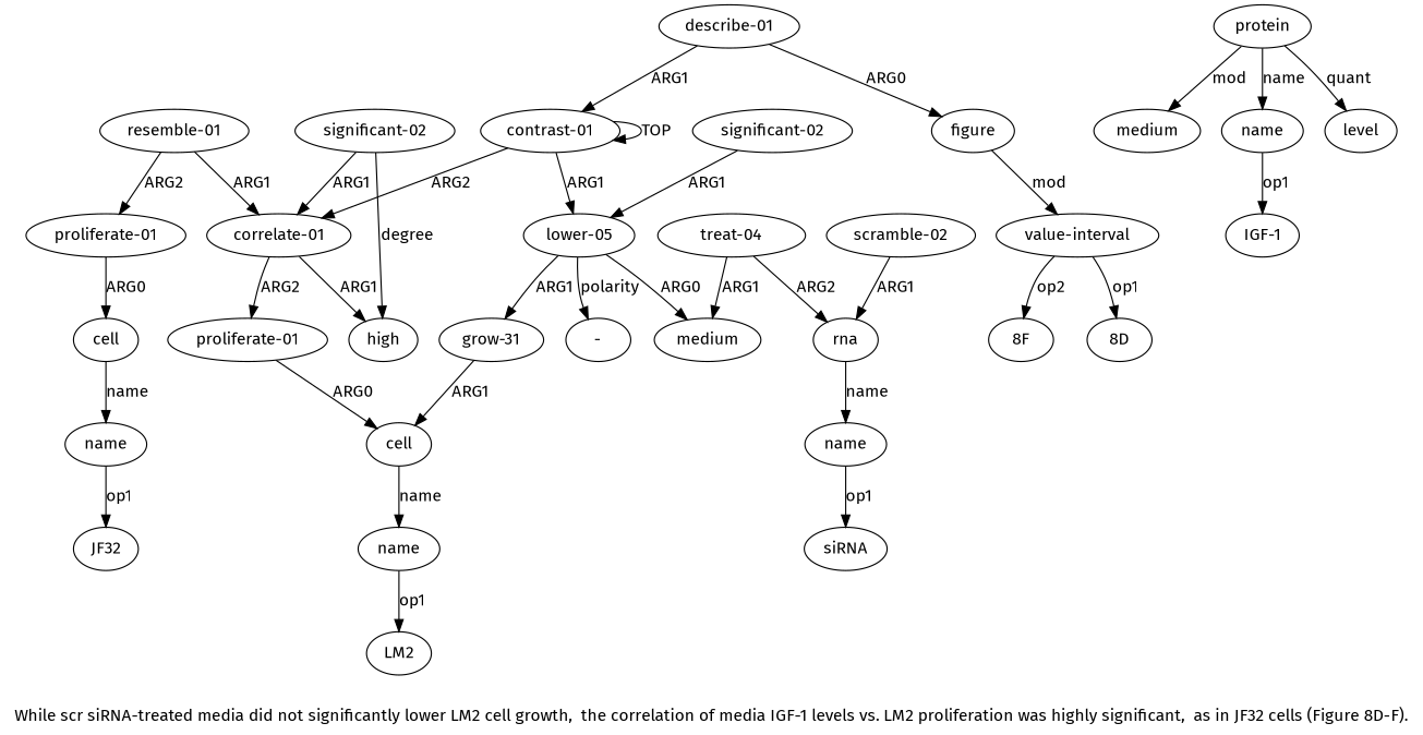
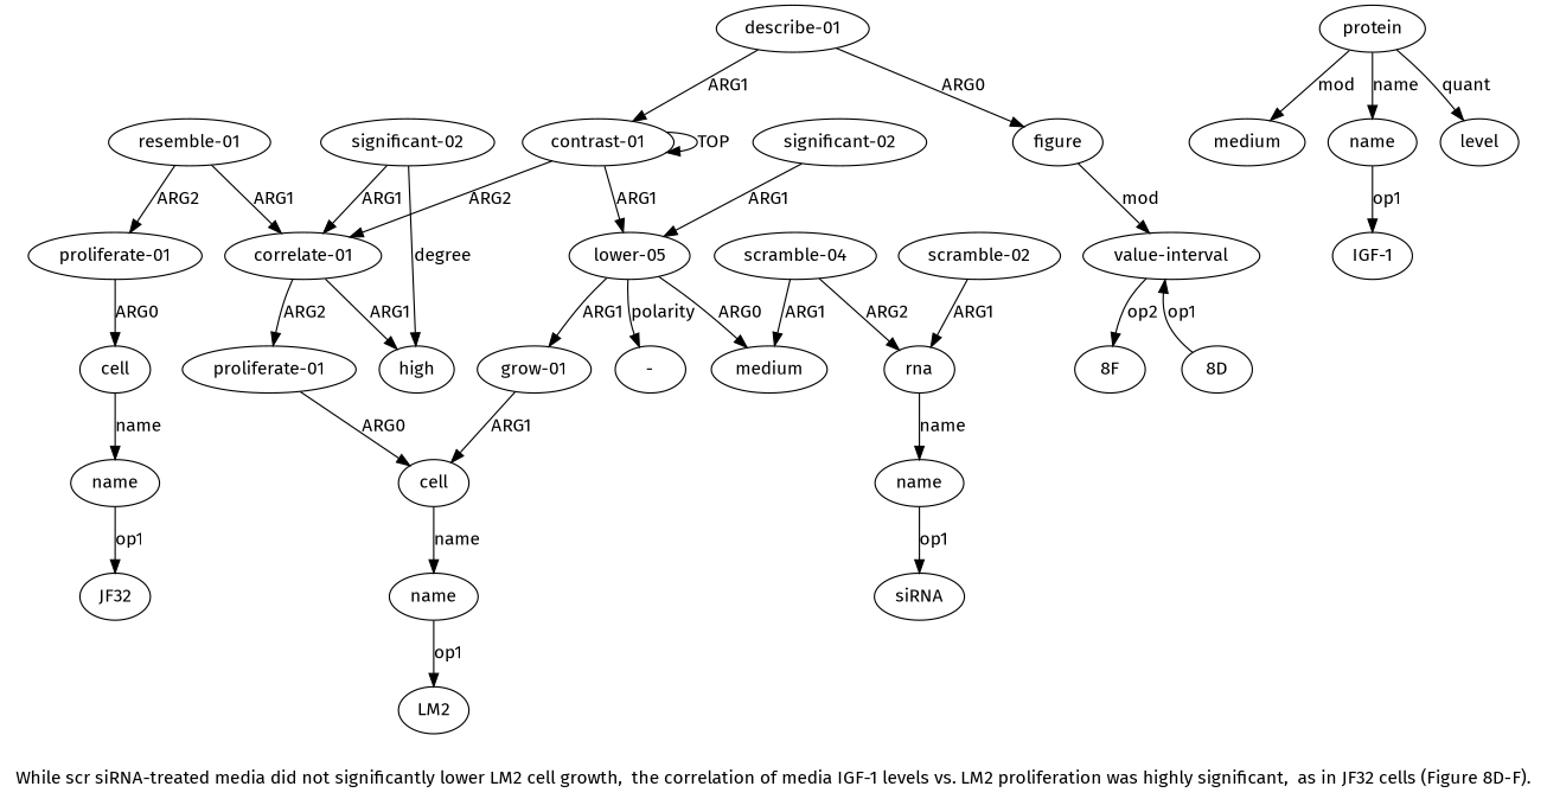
  digraph {
    fontname="Fira Sans"
    label="While scr siRNA-treated media did not significantly lower LM2 cell growth,  the correlation of media IGF-1 levels vs. LM2 proliferation was highly significant,  as in JF32 cells (Figure 8D-F)."
    node [color=black fontname="Fira Sans" gold_ind=-1 gold_label=name test_ind=-1 test_label=name]
    edge [color=black fontname="Fira Sans" gold_label=ARG1 test_label=ARG1]
    n1 [gold_ind=20 gold_label="proliferate-01" label="proliferate-01" test_ind=20 test_label="proliferate-01"]
    n2 [gold_ind=21 gold_label=cell label=cell test_ind=21 test_label=cell]
    n3 [gold_ind=22 label=name test_ind=22]
    n4 [gold_label=JF32 label=JF32 test_label=JF32]
    n5 [gold_ind=23 gold_label="describe-01" label="describe-01" test_ind=23 test_label="describe-01"]
    n6 [gold_ind=24 gold_label=figure label=figure test_ind=24 test_label=figure]
    n7 [gold_ind=0 gold_label="contrast-01" label="contrast-01" test_ind=0 test_label="contrast-01"]
    n8 [gold_ind=25 gold_label="value-interval" label="value-interval" test_ind=25 test_label="value-interval"]
    n9 [gold_ind=11 gold_label="correlate-01" label="correlate-01" test_ind=11 test_label="correlate-01"]
    n10 [gold_ind=1 gold_label="lower-05" label="lower-05" test_ind=1 test_label="lower-05"]
    n11 [gold_label="8D" label="8D" test_label="8D"]
    n12 [gold_label="8F" label="8F" test_label="8F"]
    n13 [gold_ind=18 gold_label=high label=high test_ind=18 test_label=high]
    n14 [gold_ind=16 gold_label="proliferate-01" label="proliferate-01" test_ind=16 test_label="proliferate-01"]
    n15 [gold_label="-" label="-" test_label="-"]
    n16 [gold_ind=2 gold_label=medium label=medium test_ind=2 test_label=medium]
-   n17 [gold_ind=7 gold_label="grow-01" label="grow-31" test_ind=7 test_label="grow-01"]
+   n17 [gold_ind=7 gold_label="grow-01" label="grow-01" test_ind=7 test_label="grow-01"]
    n18 [gold_label=LM2 label=LM2 test_label=LM2]
    n19 [gold_label=siRNA label=siRNA test_label=siRNA]
    n20 [gold_label="IGF-1" label="IGF-1" test_label="IGF-1"]
    n21 [gold_ind=15 gold_label=medium label=medium test_ind=15 test_label=medium]
    n22 [gold_ind=14 label=name test_ind=14]
    n23 [gold_ind=17 gold_label="significant-02" label="significant-02" test_ind=17 test_label="significant-02"]
    n24 [gold_ind=8 gold_label=cell label=cell test_ind=8 test_label=cell]
    n25 [gold_ind=12 gold_label=level label=level test_ind=12 test_label=level]
    n26 [gold_ind=9 label=name test_ind=9]
    n27 [gold_ind=10 gold_label="significant-02" label="significant-02" test_ind=10 test_label="significant-02"]
    n28 [gold_ind=13 gold_label=protein label=protein test_ind=13 test_label=protein]
    n29 [gold_ind=19 gold_label="resemble-01" label="resemble-01" test_ind=19 test_label="resemble-01"]
-   n30 [gold_ind=3 gold_label="treat-04" label="treat-04" test_ind=3 test_label="treat-04"]
+   n30 [gold_ind=3 gold_label="treat-04" label="scramble-04" test_ind=3 test_label="treat-04"]
    n31 [gold_ind=4 gold_label=rna label=rna test_ind=4 test_label=rna]
    n32 [gold_ind=5 label=name test_ind=5]
    n33 [gold_ind=6 gold_label="scramble-02" label="scramble-02" test_ind=6 test_label="scramble-02"]
    n1 -> n2 [gold_label=ARG0 label=ARG0 test_label=ARG0]
    n2 -> n3 [gold_label=name label=name test_label=name]
    n3 -> n4 [gold_label=op1 label=op1 test_label=op1]
    n5 -> n6 [gold_label=ARG0 label=ARG0 test_label=ARG0]
    n5 -> n7 [label=ARG1]
    n6 -> n8 [gold_label=mod label=mod test_label=mod]
    n7 -> n7 [gold_label=TOP label=TOP test_label=TOP]
    n7 -> n9 [gold_label=ARG2 label=ARG2 test_label=ARG2]
    n7 -> n10 [label=ARG1]
-   n8 -> n11 [gold_label=op1 label=op1 test_label=op1]
+   n11 -> n8 [gold_label=op1 label=op1 test_label=op1]
    n8 -> n12 [gold_label=op2 label=op2 test_label=op2]
    n9 -> n13 [label=ARG1]
    n9 -> n14 [gold_label=ARG2 label=ARG2 test_label=ARG2]
    n10 -> n15 [gold_label=polarity label=polarity test_label=polarity]
    n10 -> n16 [gold_label=ARG0 label=ARG0 test_label=ARG0]
    n10 -> n17 [label=ARG1]
    n14 -> n24 [gold_label=ARG0 label=ARG0 test_label=ARG0]
    n17 -> n24 [label=ARG1]
    n22 -> n20 [gold_label=op1 label=op1 test_label=op1]
    n23 -> n9 [label=ARG1]
    n23 -> n13 [gold_label=degree label=degree test_label=degree]
    n24 -> n26 [gold_label=name label=name test_label=name]
    n26 -> n18 [gold_label=op1 label=op1 test_label=op1]
    n27 -> n10 [label=ARG1]
    n28 -> n21 [gold_label=mod label=mod test_label=mod]
    n28 -> n22 [gold_label=name label=name test_label=name]
    n28 -> n25 [gold_label=quant label=quant test_label=quant]
    n29 -> n1 [gold_label=ARG2 label=ARG2 test_label=ARG2]
    n29 -> n9 [label=ARG1]
    n30 -> n16 [label=ARG1]
    n30 -> n31 [gold_label=ARG2 label=ARG2 test_label=ARG2]
    n31 -> n32 [gold_label=name label=name test_label=name]
    n32 -> n19 [gold_label=op1 label=op1 test_label=op1]
    n33 -> n31 [label=ARG1]
  }
